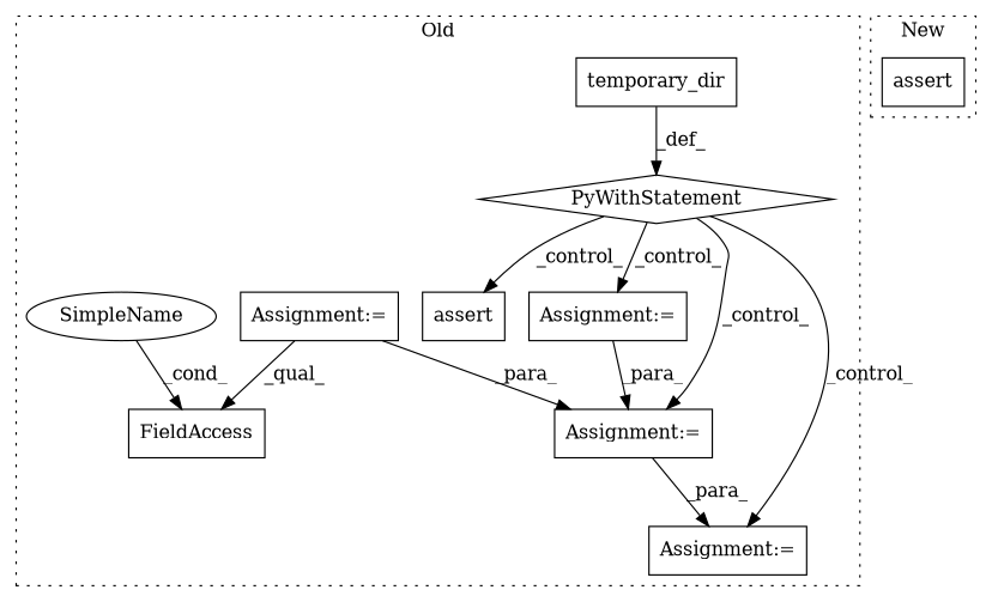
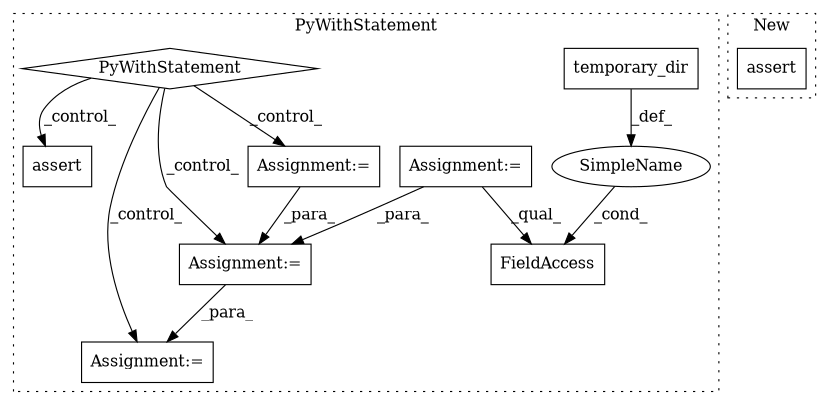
  digraph {
    node [a=7 l=15 shape=box]
    n1 [a=32 label=temporary_dir s=1060]
    n2 [a=32 l="13,1" label=assert s="1379,1409"]
    n3 [a=42 label=SimpleName shape=ellipse l=""]
    n4 [a=104 l="10,2" label=PyWithStatement s="1050,1075" shape=diamond]
    n5 [l=6 label="Assignment:=" s=1089]
    n6 [l=1 label="Assignment:=" s=1169]
    n7 [l=2 label="Assignment:=" s=1299]
    n8 [l=10 label="Assignment:=" s=658]
    n9 [a=22 label=FieldAccess s=1241]
    n10 [a=32 l="9,1" label=assert s="1637,1671"]
    subgraph cluster_1 {
-     label=Old
+     label=PyWithStatement
      style=dotted
      n1
      n2
      n3
      n4
      n5
      n6
      n7
      n8
      n9
    }
    subgraph cluster_2 {
      label=New
      style=dotted
      n10
    }
-   n1 -> n4 [label=_def_]
+   n1 -> n3 [label=_def_]
    n3 -> n9 [label=_cond_]
    n4 -> n2 [label=_control_]
    n4 -> n5 [label=_control_]
    n4 -> n6 [label=_control_]
    n4 -> n7 [label=_control_]
    n5 -> n6 [label=_para_]
    n6 -> n7 [label=_para_]
    n8 -> n6 [label=_para_]
    n8 -> n9 [label=_qual_]
  }
